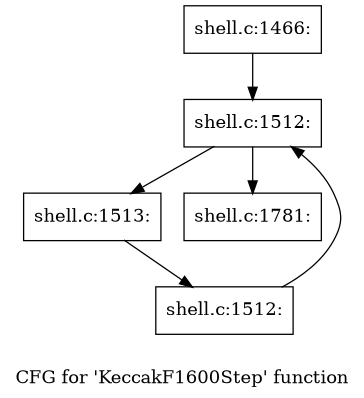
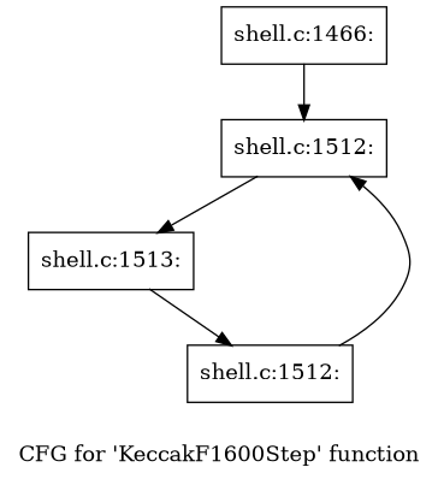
  digraph {
    label="CFG for 'KeccakF1600Step' function"
    node [shape=record]
    n1 [label="{shell.c:1466:}"]
    n2 [label="{shell.c:1512:}"]
    n3 [label="{shell.c:1513:}"]
-   n4 [label="{shell.c:1781:}"]
    n5 [label="{shell.c:1512:}"]
    n1 -> n2
    n2 -> n3
-   n2 -> n4
    n3 -> n5
    n5 -> n2
  }
